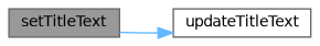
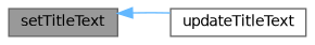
  digraph {
    rankdir=LR
    node [fontname=Helvetica fontsize=10 shape=box style=filled]
    n1 [color=gray40 fillcolor=grey60 fontcolor=black height=0.2 label=setTitleText width=0.4]
    n2 [color=grey40 fillcolor=white height=0.2 label=updateTitleText width=0.4]
-   n1 -> n2 [color=steelblue1 fontname=Helvetica fontsize=10 labelfontname=Helvetica labelfontsize=10 style=solid]
+   n2 -> n1 [color=steelblue1 fontname=Helvetica fontsize=10 labelfontname=Helvetica labelfontsize=10 style=solid]
  }
